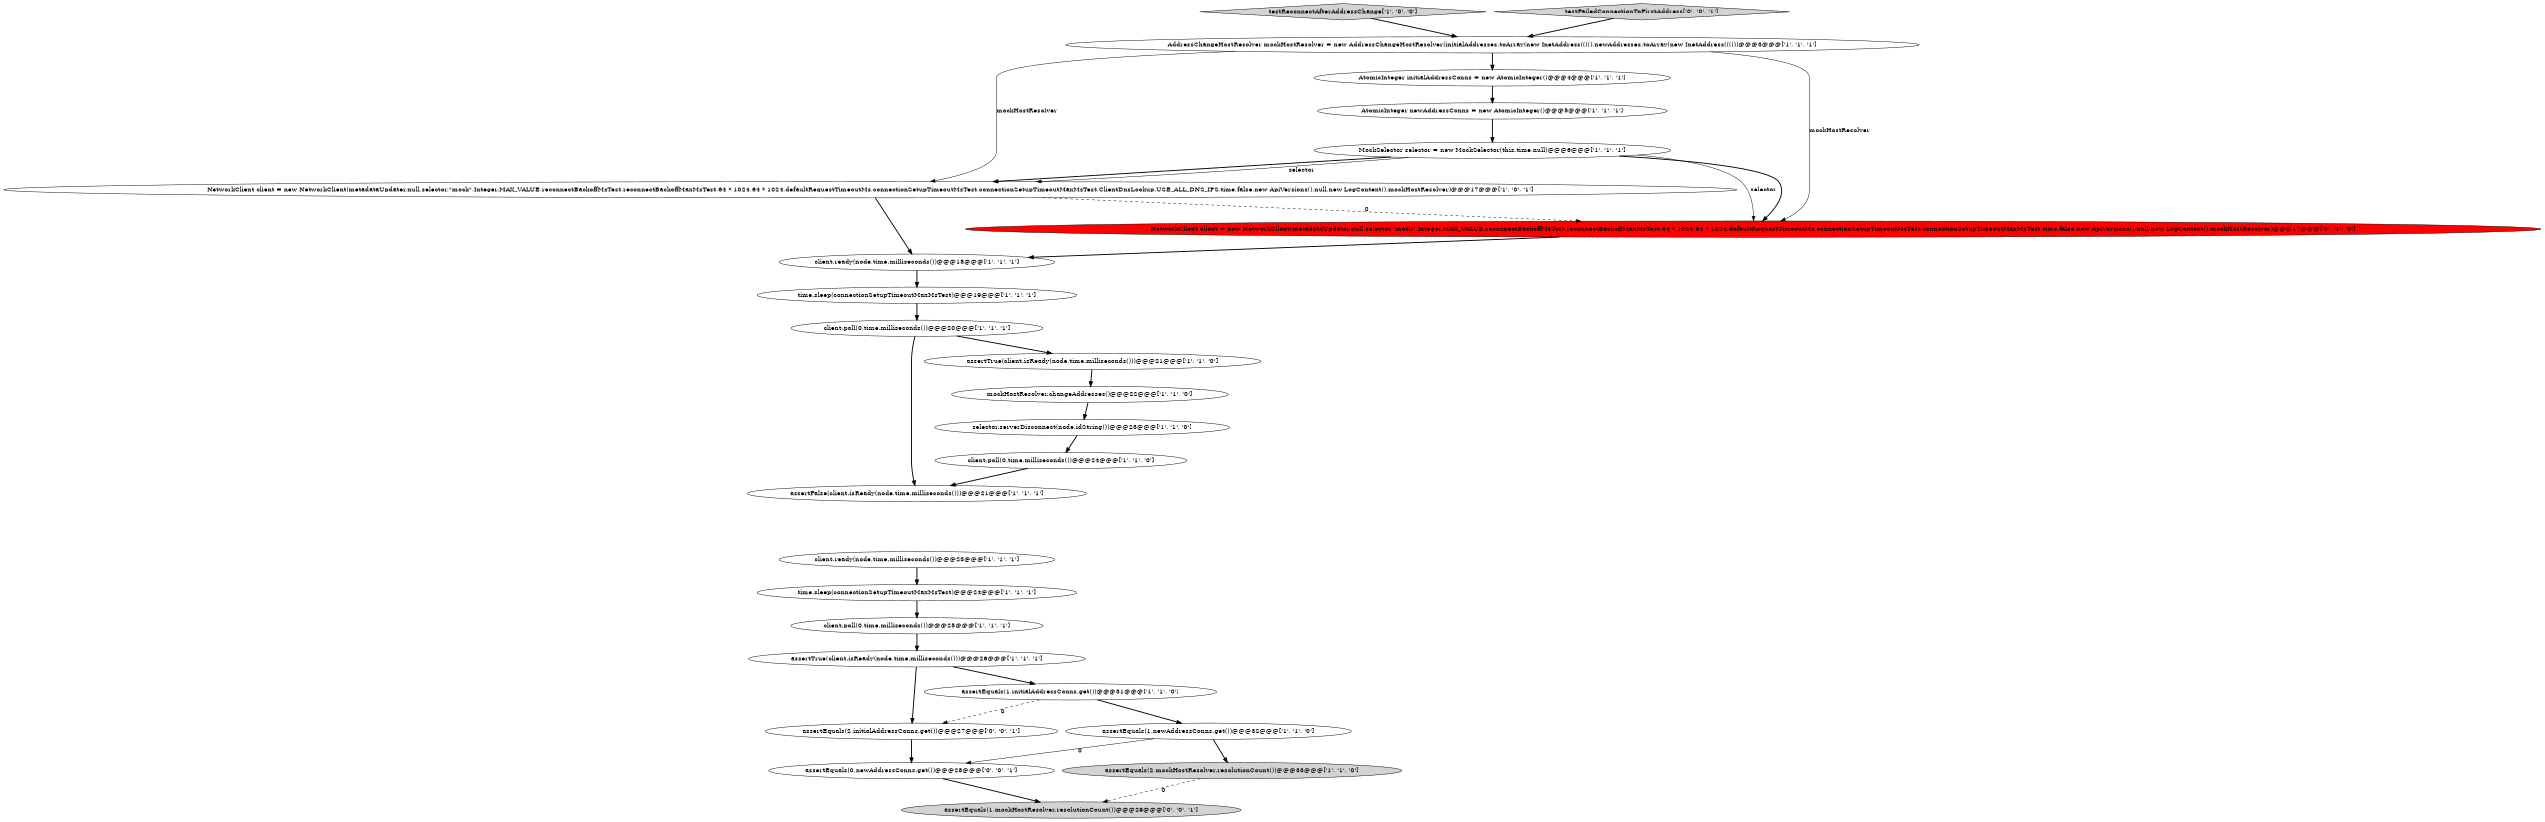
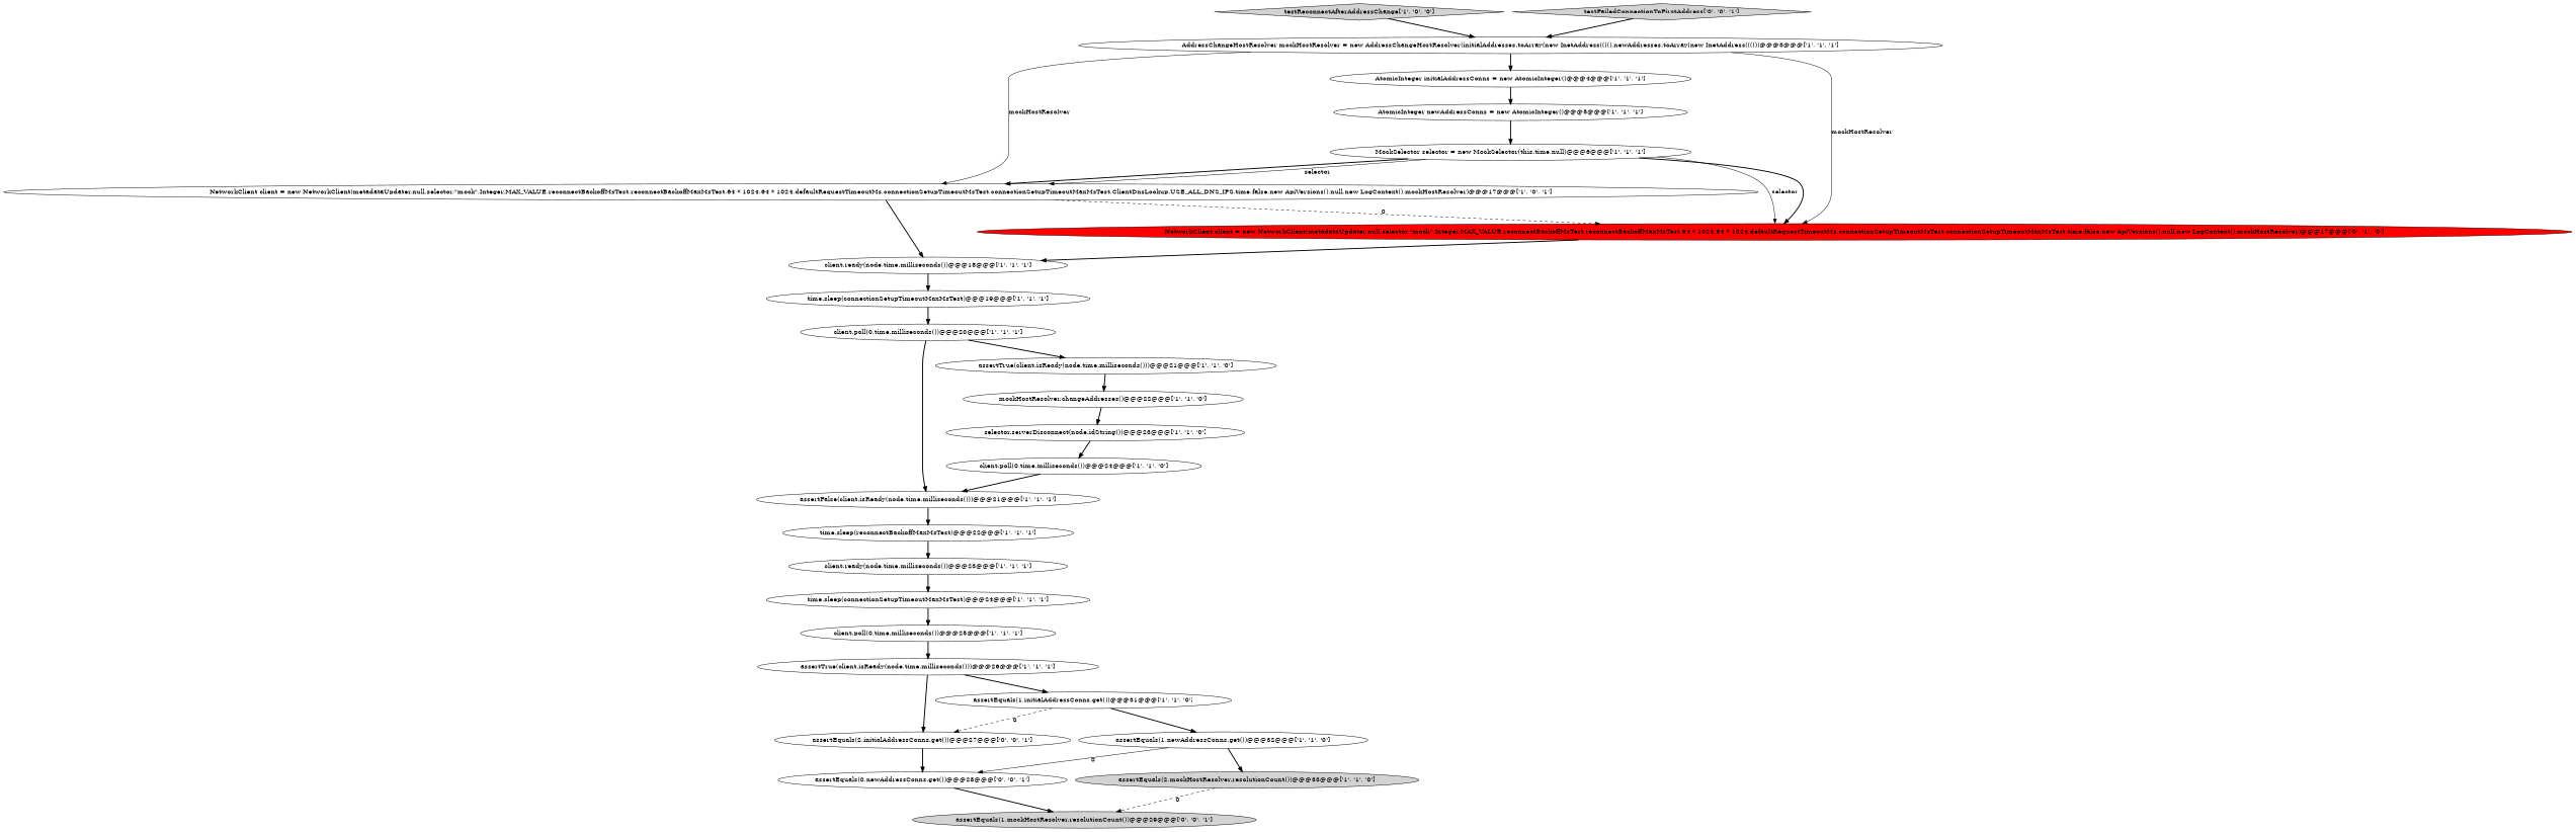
  digraph {
    node [fillcolor=white shape=ellipse style=filled]
    edge [style=bold]
    n1 [label="AddressChangeHostResolver mockHostResolver = new AddressChangeHostResolver(initialAddresses.toArray(new InetAddress((((),newAddresses.toArray(new InetAddress(((())@@@3@@@['1', '1', '1']"]
    n2 [label="NetworkClient client = new NetworkClient(metadataUpdater,null,selector,\"mock\",Integer.MAX_VALUE,reconnectBackoffMsTest,reconnectBackoffMaxMsTest,64 * 1024,64 * 1024,defaultRequestTimeoutMs,connectionSetupTimeoutMsTest,connectionSetupTimeoutMaxMsTest,ClientDnsLookup.USE_ALL_DNS_IPS,time,false,new ApiVersions(),null,new LogContext(),mockHostResolver)@@@17@@@['1', '0', '1']"]
    n3 [fillcolor=red label="NetworkClient client = new NetworkClient(metadataUpdater,null,selector,\"mock\",Integer.MAX_VALUE,reconnectBackoffMsTest,reconnectBackoffMaxMsTest,64 * 1024,64 * 1024,defaultRequestTimeoutMs,connectionSetupTimeoutMsTest,connectionSetupTimeoutMaxMsTest,time,false,new ApiVersions(),null,new LogContext(),mockHostResolver)@@@17@@@['0', '1', '0']"]
    n4 [label="AtomicInteger initialAddressConns = new AtomicInteger()@@@4@@@['1', '1', '1']"]
    n5 [label="client.ready(node,time.milliseconds())@@@18@@@['1', '1', '1']"]
    n6 [label="time.sleep(connectionSetupTimeoutMaxMsTest)@@@19@@@['1', '1', '1']"]
    n7 [label="client.poll(0,time.milliseconds())@@@20@@@['1', '1', '1']"]
    n8 [label="assertFalse(client.isReady(node,time.milliseconds()))@@@21@@@['1', '1', '1']"]
    n9 [label="assertTrue(client.isReady(node,time.milliseconds()))@@@21@@@['1', '1', '0']"]
+   n10 [label="time.sleep(reconnectBackoffMaxMsTest)@@@22@@@['1', '1', '1']"]
    n11 [label="mockHostResolver.changeAddresses()@@@22@@@['1', '1', '0']"]
    n12 [label="assertEquals(0,newAddressConns.get())@@@28@@@['0', '0', '1']"]
    n13 [fillcolor=lightgray label="assertEquals(1,mockHostResolver.resolutionCount())@@@29@@@['0', '0', '1']"]
    n14 [label="selector.serverDisconnect(node.idString())@@@23@@@['1', '1', '0']"]
    n15 [label="client.poll(0,time.milliseconds())@@@24@@@['1', '1', '0']"]
    n16 [label="assertTrue(client.isReady(node,time.milliseconds()))@@@26@@@['1', '1', '1']"]
    n17 [label="assertEquals(1,initialAddressConns.get())@@@31@@@['1', '1', '0']"]
    n18 [label="assertEquals(2,initialAddressConns.get())@@@27@@@['0', '0', '1']"]
    n19 [label="assertEquals(1,newAddressConns.get())@@@32@@@['1', '1', '0']"]
    n20 [fillcolor=lightgray label="assertEquals(2,mockHostResolver.resolutionCount())@@@33@@@['1', '1', '0']"]
    n21 [label="AtomicInteger newAddressConns = new AtomicInteger()@@@5@@@['1', '1', '1']"]
    n22 [label="MockSelector selector = new MockSelector(this.time,null)@@@6@@@['1', '1', '1']"]
    n23 [label="time.sleep(connectionSetupTimeoutMaxMsTest)@@@24@@@['1', '1', '1']"]
    n24 [label="client.poll(0,time.milliseconds())@@@25@@@['1', '1', '1']"]
    n25 [label="client.ready(node,time.milliseconds())@@@23@@@['1', '1', '1']"]
    n26 [fillcolor=lightgray label="testReconnectAfterAddressChange['1', '0', '0']" shape=diamond]
    n27 [fillcolor=lightgray label="testFailedConnectionToFirstAddress['0', '0', '1']" shape=diamond]
    n1 -> n2 [label=mockHostResolver style=solid]
    n1 -> n3 [label=mockHostResolver style=solid]
    n1 -> n4
    n2 -> n3 [label=0 style=dashed]
    n2 -> n5
    n3 -> n5
    n4 -> n21
    n5 -> n6
    n6 -> n7
    n7 -> n8
    n7 -> n9
+   n8 -> n10
    n9 -> n11
+   n10 -> n25
    n11 -> n14
    n12 -> n13
    n14 -> n15
    n15 -> n8
    n16 -> n17
    n16 -> n18
    n17 -> n18 [label=0 style=dashed]
    n17 -> n19
    n18 -> n12
    n19 -> n12 [label=0 style=solid]
    n19 -> n20
    n20 -> n13 [label=0 style=dashed]
    n21 -> n22
    n22 -> n2
    n22 -> n2 [label=selector style=solid]
    n22 -> n3 [label=selector style=solid]
    n22 -> n3
    n23 -> n24
    n24 -> n16
    n25 -> n23
    n26 -> n1
    n27 -> n1
  }
